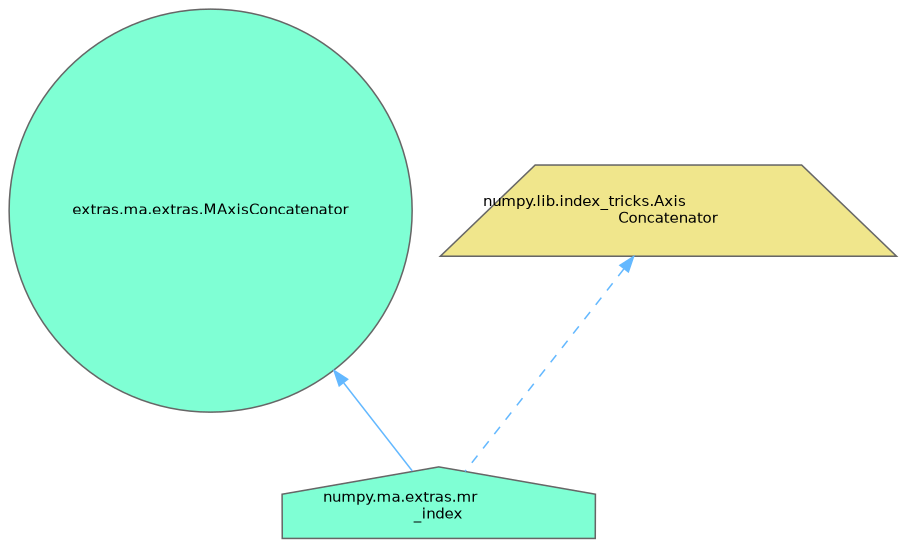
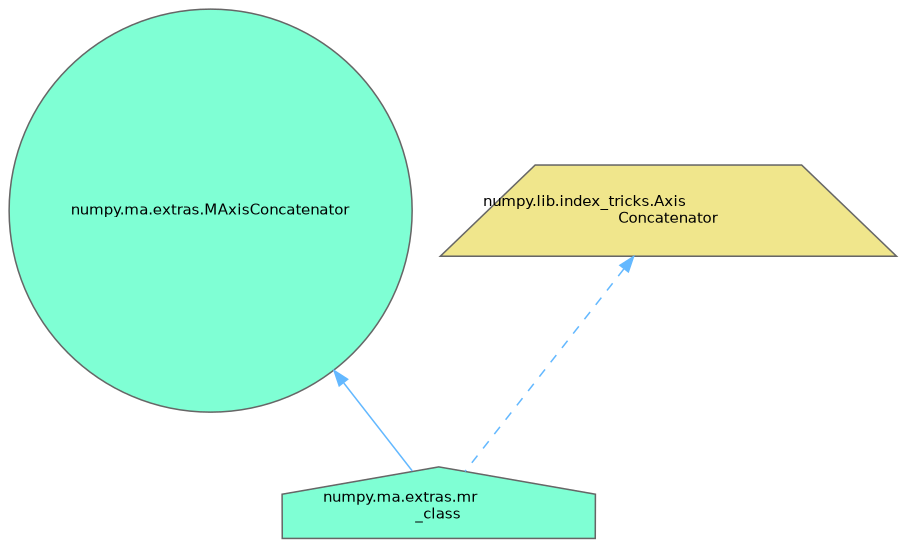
  digraph {
    node [color=gray40 fillcolor=aquamarine fontname=Helvetica fontsize=10 style=filled]
    edge [color=steelblue1 dir=back fontname=Helvetica fontsize=10 labelfontname=Helvetica labelfontsize=10]
-   n1 [fontcolor=black height=0.2 label="numpy.ma.extras.mr\l_index" shape=house width=0.4]
-   n2 [height=0.2 label="extras.ma.extras.MAxisConcatenator" shape=circle width=0.4]
+   n1 [fontcolor=black height=0.2 label="numpy.ma.extras.mr\l_class" shape=house width=0.4]
+   n2 [height=0.2 label="numpy.ma.extras.MAxisConcatenator" shape=circle width=0.4]
    n3 [fillcolor=khaki height=0.2 label="numpy.lib.index_tricks.Axis\lConcatenator" shape=trapezium width=0.4]
    n2 -> n1 [style=solid]
    n3 -> n1 [style=dashed]
  }
